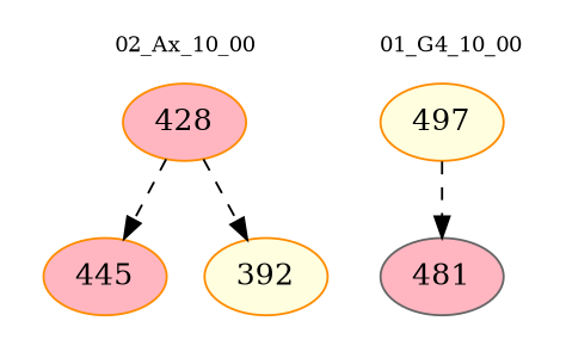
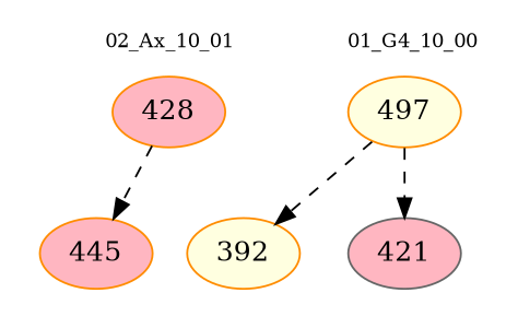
  digraph {
    node [color=darkorange fillcolor=lightpink style=filled]
    edge [color=black style=dashed]
    n1 [label=428]
    n2 [fillcolor=lightyellow label=392]
    n3 [label=445]
    n4 [fillcolor=lightyellow label=497]
-   n5 [color=gray40 label=481]
+   n5 [color=gray40 label=421]
    subgraph cluster_1 {
      color=white
      fontsize=10
-     label="02_Ax_10_00"
+     label="02_Ax_10_01"
      n1
      n2
      n3
    }
    subgraph cluster_2 {
      color=white
      fontsize=10
      label="01_G4_10_00"
      n4
      n5
    }
-   n1 -> n2
+   n4 -> n2
    n1 -> n3
    n4 -> n5
  }
